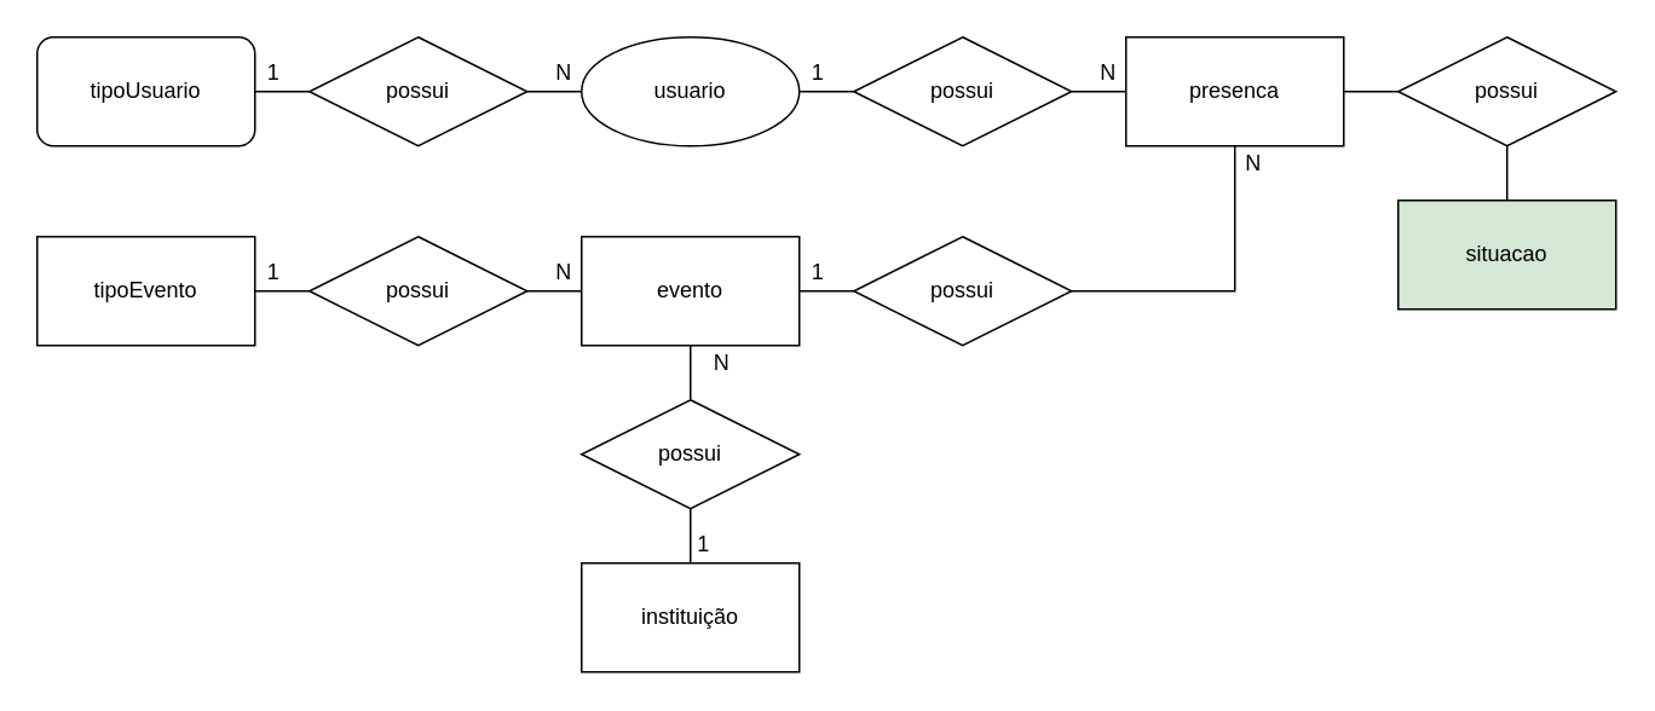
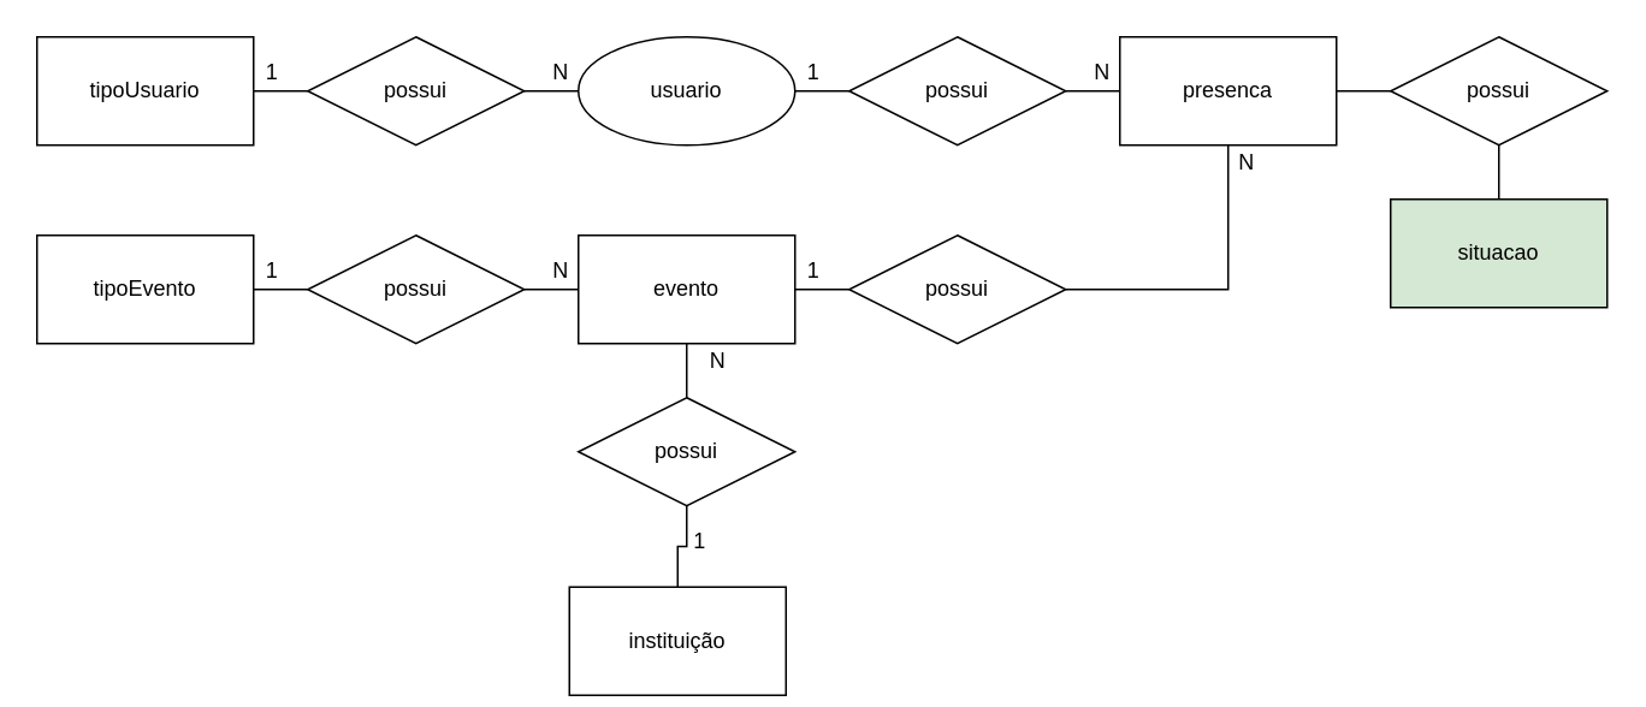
  <mxCell id="0" />
  <mxCell id="1" parent="0" />
  <mxCell id="2" style="edgeStyle=orthogonalEdgeStyle;rounded=0;orthogonalLoop=1;jettySize=auto;html=1;startArrow=none;startFill=0;endArrow=none;endFill=0;" edge="1" parent="1" source="3" target="7"><mxGeometry relative="1" as="geometry" /></mxCell>
- <mxCell id="3" value="tipoUsuario" style="whiteSpace=wrap;html=1;rounded=1;" vertex="1" parent="1"><mxGeometry x="20" y="20" width="120" height="60" as="geometry" /></mxCell>
+ <mxCell id="3" value="tipoUsuario" style="rounded=0;whiteSpace=wrap;html=1;" vertex="1" parent="1"><mxGeometry x="20" y="20" width="120" height="60" as="geometry" /></mxCell>
  <mxCell id="4" style="edgeStyle=orthogonalEdgeStyle;rounded=0;orthogonalLoop=1;jettySize=auto;html=1;startArrow=none;startFill=0;endArrow=none;endFill=0;" edge="1" parent="1" source="5" target="19"><mxGeometry relative="1" as="geometry" /></mxCell>
  <mxCell id="5" value="usuario" style="ellipse;whiteSpace=wrap;html=1;" vertex="1" parent="1"><mxGeometry x="320" y="20" width="120" height="60" as="geometry" /></mxCell>
  <mxCell id="6" style="edgeStyle=orthogonalEdgeStyle;rounded=0;orthogonalLoop=1;jettySize=auto;html=1;endArrow=none;endFill=0;" edge="1" parent="1" source="7" target="5"><mxGeometry relative="1" as="geometry" /></mxCell>
  <mxCell id="7" value="possui" style="shape=rhombus;perimeter=rhombusPerimeter;whiteSpace=wrap;html=1;align=center;" vertex="1" parent="1"><mxGeometry x="170" y="20" width="120" height="60" as="geometry" /></mxCell>
  <mxCell id="8" style="edgeStyle=orthogonalEdgeStyle;rounded=0;orthogonalLoop=1;jettySize=auto;html=1;entryX=0;entryY=0.5;entryDx=0;entryDy=0;startArrow=none;startFill=0;endArrow=none;endFill=0;" edge="1" parent="1" source="9" target="11"><mxGeometry relative="1" as="geometry" /></mxCell>
  <mxCell id="9" value="tipoEvento" style="rounded=0;whiteSpace=wrap;html=1;" vertex="1" parent="1"><mxGeometry x="20" y="130" width="120" height="60" as="geometry" /></mxCell>
  <mxCell id="10" style="edgeStyle=orthogonalEdgeStyle;rounded=0;orthogonalLoop=1;jettySize=auto;html=1;startArrow=none;startFill=0;endArrow=none;endFill=0;" edge="1" parent="1" source="11" target="14"><mxGeometry relative="1" as="geometry" /></mxCell>
  <mxCell id="11" value="possui" style="shape=rhombus;perimeter=rhombusPerimeter;whiteSpace=wrap;html=1;align=center;" vertex="1" parent="1"><mxGeometry x="170" y="130" width="120" height="60" as="geometry" /></mxCell>
  <mxCell id="12" style="edgeStyle=orthogonalEdgeStyle;rounded=0;orthogonalLoop=1;jettySize=auto;html=1;startArrow=none;startFill=0;endArrow=none;endFill=0;" edge="1" parent="1" source="14" target="16"><mxGeometry relative="1" as="geometry" /></mxCell>
  <mxCell id="13" style="edgeStyle=orthogonalEdgeStyle;rounded=0;orthogonalLoop=1;jettySize=auto;html=1;startArrow=none;startFill=0;endArrow=none;endFill=0;" edge="1" parent="1" source="14" target="20"><mxGeometry relative="1" as="geometry" /></mxCell>
  <mxCell id="14" value="evento" style="rounded=0;whiteSpace=wrap;html=1;" vertex="1" parent="1"><mxGeometry x="320" y="130" width="120" height="60" as="geometry" /></mxCell>
  <mxCell id="15" style="edgeStyle=orthogonalEdgeStyle;rounded=0;orthogonalLoop=1;jettySize=auto;html=1;startArrow=none;startFill=0;endArrow=none;endFill=0;" edge="1" parent="1" source="16" target="17"><mxGeometry relative="1" as="geometry" /></mxCell>
  <mxCell id="16" value="possui" style="shape=rhombus;perimeter=rhombusPerimeter;whiteSpace=wrap;html=1;align=center;" vertex="1" parent="1"><mxGeometry x="320" y="220" width="120" height="60" as="geometry" /></mxCell>
- <mxCell id="17" value="instituição" style="rounded=0;whiteSpace=wrap;html=1;" vertex="1" parent="1"><mxGeometry x="320" y="310" width="120" height="60" as="geometry" /></mxCell>
+ <mxCell id="17" value="instituição" style="rounded=0;whiteSpace=wrap;html=1;" vertex="1" parent="1"><mxGeometry x="315" y="325" width="120" height="60" as="geometry" /></mxCell>
  <mxCell id="18" style="edgeStyle=orthogonalEdgeStyle;rounded=0;orthogonalLoop=1;jettySize=auto;html=1;startArrow=none;startFill=0;endArrow=none;endFill=0;" edge="1" parent="1" source="19" target="23"><mxGeometry relative="1" as="geometry" /></mxCell>
  <mxCell id="19" value="possui" style="shape=rhombus;perimeter=rhombusPerimeter;whiteSpace=wrap;html=1;align=center;" vertex="1" parent="1"><mxGeometry x="470" y="20" width="120" height="60" as="geometry" /></mxCell>
  <mxCell id="20" value="possui" style="shape=rhombus;perimeter=rhombusPerimeter;whiteSpace=wrap;html=1;align=center;" vertex="1" parent="1"><mxGeometry x="470" y="130" width="120" height="60" as="geometry" /></mxCell>
  <mxCell id="21" style="edgeStyle=orthogonalEdgeStyle;rounded=0;orthogonalLoop=1;jettySize=auto;html=1;entryX=1;entryY=0.5;entryDx=0;entryDy=0;startArrow=none;startFill=0;endArrow=none;endFill=0;" edge="1" parent="1" source="23" target="20"><mxGeometry relative="1" as="geometry"><Array as="points"><mxPoint x="680" y="160" /></Array></mxGeometry></mxCell>
  <mxCell id="22" style="edgeStyle=orthogonalEdgeStyle;rounded=0;orthogonalLoop=1;jettySize=auto;html=1;startArrow=none;startFill=0;endArrow=none;endFill=0;" edge="1" parent="1" source="23" target="35"><mxGeometry relative="1" as="geometry" /></mxCell>
  <mxCell id="23" value="presenca" style="rounded=0;whiteSpace=wrap;html=1;" vertex="1" parent="1"><mxGeometry x="620" y="20" width="120" height="60" as="geometry" /></mxCell>
  <mxCell id="24" value="1" style="text;html=1;align=center;verticalAlign=middle;resizable=0;points=[];autosize=1;strokeColor=none;" vertex="1" parent="1"><mxGeometry x="140" y="30" width="20" height="20" as="geometry" /></mxCell>
  <mxCell id="25" value="1" style="text;html=1;align=center;verticalAlign=middle;resizable=0;points=[];autosize=1;strokeColor=none;" vertex="1" parent="1"><mxGeometry x="140" y="140" width="20" height="20" as="geometry" /></mxCell>
  <mxCell id="26" value="1" style="text;html=1;align=center;verticalAlign=middle;resizable=0;points=[];autosize=1;strokeColor=none;" vertex="1" parent="1"><mxGeometry x="440" y="30" width="20" height="20" as="geometry" /></mxCell>
  <mxCell id="27" value="1" style="text;html=1;align=center;verticalAlign=middle;resizable=0;points=[];autosize=1;strokeColor=none;" vertex="1" parent="1"><mxGeometry x="377" y="290" width="20" height="20" as="geometry" /></mxCell>
  <mxCell id="28" value="1" style="text;html=1;align=center;verticalAlign=middle;resizable=0;points=[];autosize=1;strokeColor=none;" vertex="1" parent="1"><mxGeometry x="440" y="140" width="20" height="20" as="geometry" /></mxCell>
  <mxCell id="29" value="N" style="text;html=1;align=center;verticalAlign=middle;resizable=0;points=[];autosize=1;strokeColor=none;" vertex="1" parent="1"><mxGeometry x="300" y="30" width="20" height="20" as="geometry" /></mxCell>
  <mxCell id="30" value="N" style="text;html=1;align=center;verticalAlign=middle;resizable=0;points=[];autosize=1;strokeColor=none;" vertex="1" parent="1"><mxGeometry x="300" y="140" width="20" height="20" as="geometry" /></mxCell>
  <mxCell id="31" value="N" style="text;html=1;align=center;verticalAlign=middle;resizable=0;points=[];autosize=1;strokeColor=none;" vertex="1" parent="1"><mxGeometry x="600" y="30" width="20" height="20" as="geometry" /></mxCell>
  <mxCell id="32" value="N" style="text;html=1;align=center;verticalAlign=middle;resizable=0;points=[];autosize=1;strokeColor=none;" vertex="1" parent="1"><mxGeometry x="680" y="80" width="20" height="20" as="geometry" /></mxCell>
  <mxCell id="33" value="N" style="text;html=1;align=center;verticalAlign=middle;resizable=0;points=[];autosize=1;strokeColor=none;" vertex="1" parent="1"><mxGeometry x="387" y="190" width="20" height="20" as="geometry" /></mxCell>
  <mxCell id="34" style="edgeStyle=orthogonalEdgeStyle;rounded=0;orthogonalLoop=1;jettySize=auto;html=1;entryX=0.5;entryY=0;entryDx=0;entryDy=0;startArrow=none;startFill=0;endArrow=none;endFill=0;" edge="1" parent="1" source="35" target="36"><mxGeometry relative="1" as="geometry" /></mxCell>
  <mxCell id="35" value="possui" style="shape=rhombus;perimeter=rhombusPerimeter;whiteSpace=wrap;html=1;align=center;" vertex="1" parent="1"><mxGeometry x="770" y="20" width="120" height="60" as="geometry" /></mxCell>
  <mxCell id="36" value="situacao" style="rounded=0;whiteSpace=wrap;html=1;fillColor=#d5e8d4;" vertex="1" parent="1"><mxGeometry x="770" y="110" width="120" height="60" as="geometry" /></mxCell>
